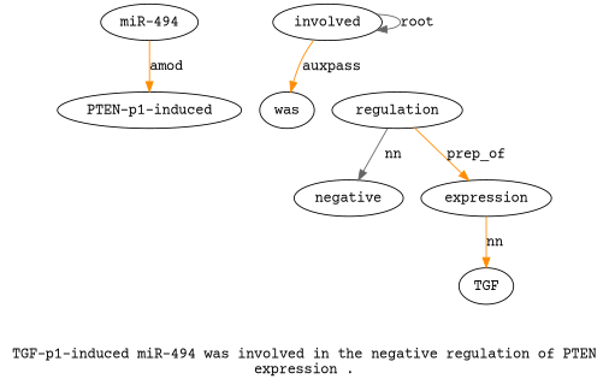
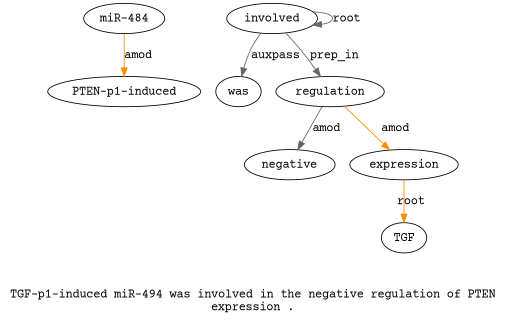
  digraph {
    fontname="Courier Prime"
    label="TGF-p1-induced miR-494 was involved in the negative regulation of PTEN\nexpression ."
    node [fillcolor=white fontname="Courier Prime" style=filled]
    edge [color=gray40 fontname="Courier Prime"]
-   n1 [label="miR-494"]
+   n1 [label="miR-484"]
    n2 [label="PTEN-p1-induced"]
    n3 [label=involved]
    n4 [label=was]
    n5 [label=regulation]
    n6 [label=negative]
    n7 [label=expression]
    n8 [label=TGF]
    n1 -> n2 [color=darkorange label=amod]
    n3 -> n3 [label=root]
-   n3 -> n4 [color=darkorange label=auxpass]
-   n5 -> n6 [label=nn]
-   n5 -> n7 [color=darkorange label=prep_of]
-   n7 -> n8 [color=darkorange label=nn]
+   n3 -> n4 [label=auxpass]
+   n3 -> n5 [label=prep_in]
+   n5 -> n6 [label=amod]
+   n5 -> n7 [color=darkorange label=amod]
+   n7 -> n8 [color=darkorange label=root]
  }
